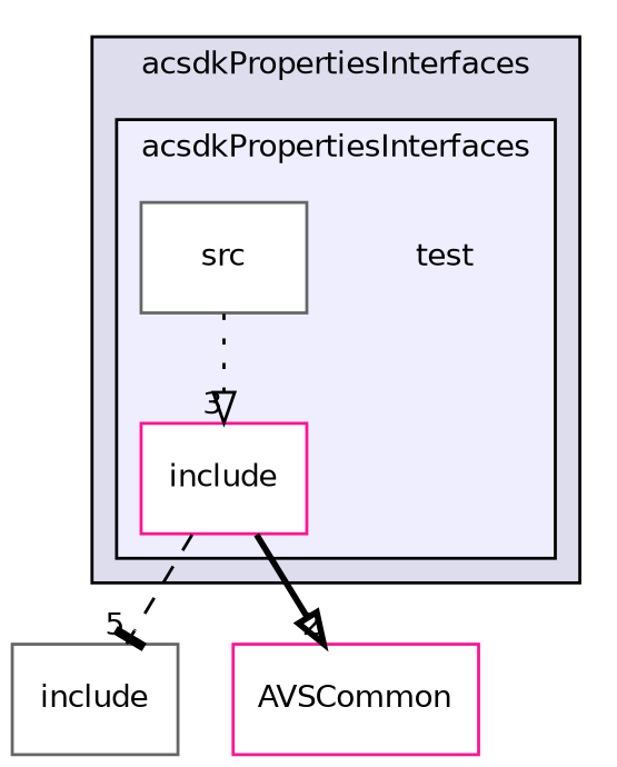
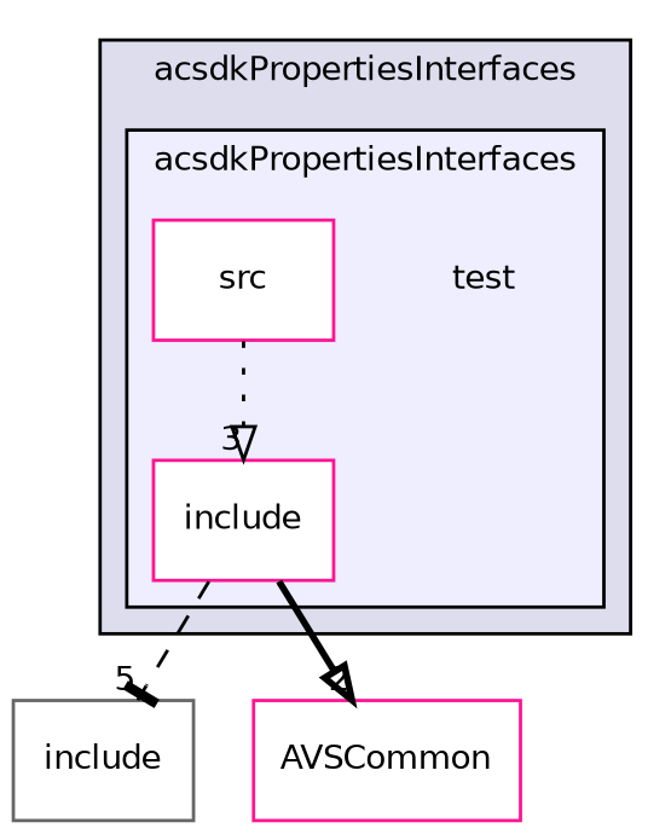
  digraph {
    compound=true
    node [fontname=Helvetica fontsize=10 shape=box color=deeppink fillcolor=white style=filled]
    edge [labeldistance=1.5 labelfontname=Helvetica labelfontsize=10 arrowhead=onormal]
    n1 [label=test shape=plaintext color=gray40 fillcolor="" style=""]
    n2 [label=include]
-   n3 [color=gray40 label=src]
+   n3 [label=src]
    n4 [color=gray40 label=include]
    n5 [label=AVSCommon]
    subgraph cluster_1 {
      bgcolor="#ddddee"
      fontname=Helvetica
      fontsize=10
      label=acsdkPropertiesInterfaces
      pencolor=black
      subgraph cluster_2 {
        bgcolor="#eeeeff"
        fontname=Helvetica
        fontsize=10
        pencolor=black
        n1
        n2
        n3
      }
    }
    n2 -> n4 [headlabel=5 style=dashed arrowhead=tee]
    n2 -> n5 [headlabel=2 style=bold]
    n3 -> n2 [headlabel=3 style=dotted]
  }
